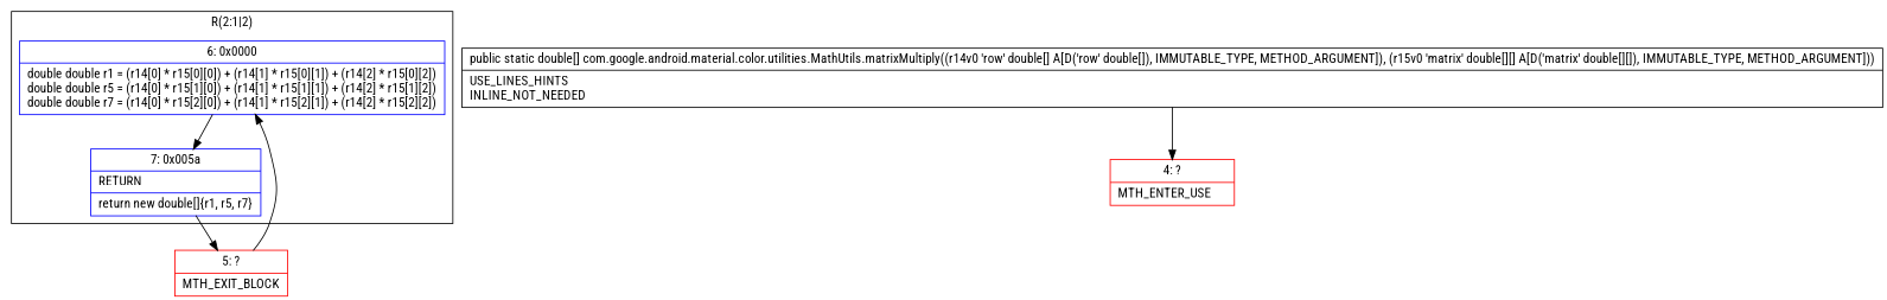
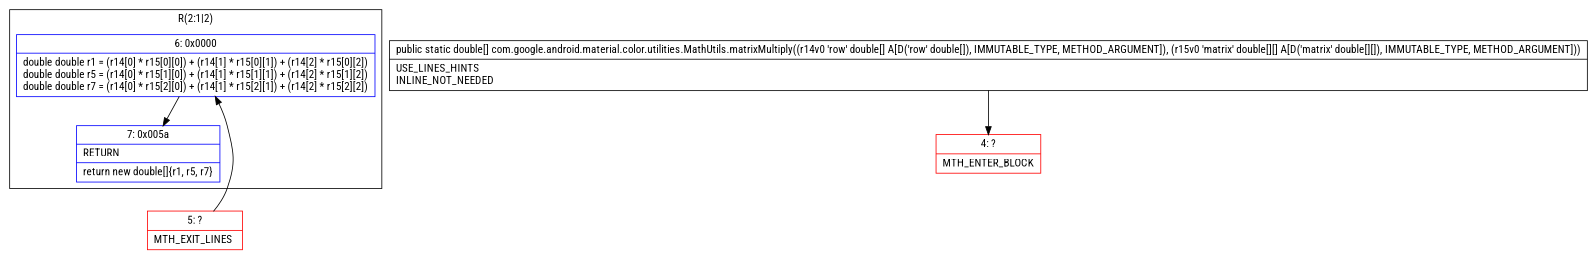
  digraph {
    fontname="Roboto Condensed"
    node [color=blue fontname="Roboto Condensed" shape=record]
    edge [fontname="Roboto Condensed"]
    n1 [label="{6\:\ 0x0000|double double r1 = (r14[0] * r15[0][0]) + (r14[1] * r15[0][1]) + (r14[2] * r15[0][2])\ldouble double r5 = (r14[0] * r15[1][0]) + (r14[1] * r15[1][1]) + (r14[2] * r15[1][2])\ldouble double r7 = (r14[0] * r15[2][0]) + (r14[1] * r15[2][1]) + (r14[2] * r15[2][2])\l}"]
    n2 [label="{7\:\ 0x005a|RETURN\l|return new double[]\{r1, r5, r7\}\l}"]
-   n3 [color=red label="{5\:\ ?|MTH_EXIT_BLOCK\l}"]
-   n4 [color=red label="{4\:\ ?|MTH_ENTER_USE\l}"]
+   n3 [color=red label="{5\:\ ?|MTH_EXIT_LINES\l}"]
+   n4 [color=red label="{4\:\ ?|MTH_ENTER_BLOCK\l}"]
    n5 [label="{public static double[] com.google.android.material.color.utilities.MathUtils.matrixMultiply((r14v0 'row' double[] A[D('row' double[]), IMMUTABLE_TYPE, METHOD_ARGUMENT]), (r15v0 'matrix' double[][] A[D('matrix' double[][]), IMMUTABLE_TYPE, METHOD_ARGUMENT]))  | USE_LINES_HINTS\lINLINE_NOT_NEEDED\l}" color=""]
    subgraph cluster_1 {
      label="R(2:1|2)"
      n1
      n2
    }
    n1 -> n2
-   n2 -> n3
    n3 -> n1
    n5 -> n4
  }
